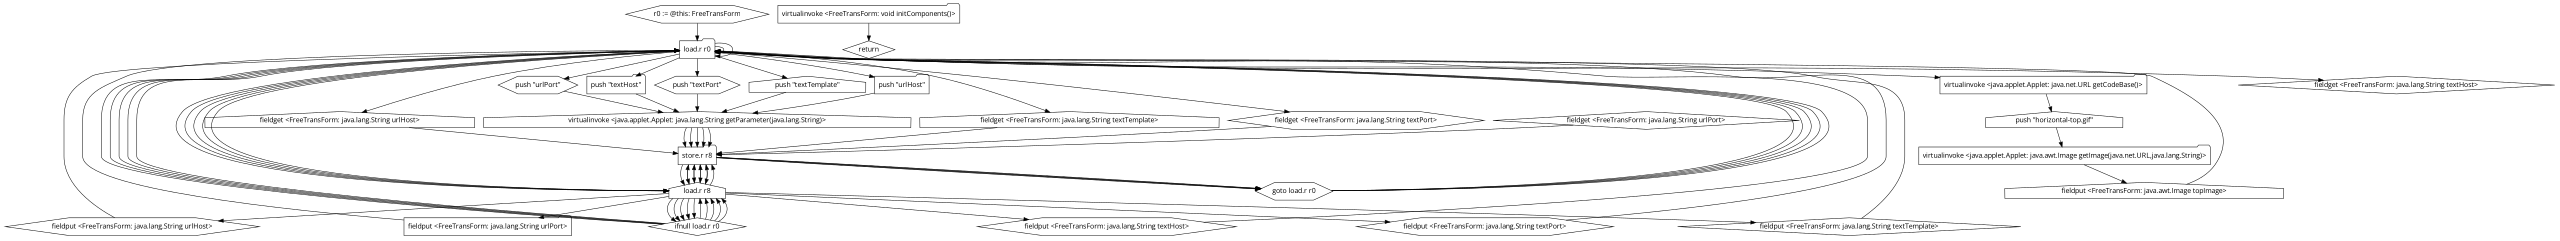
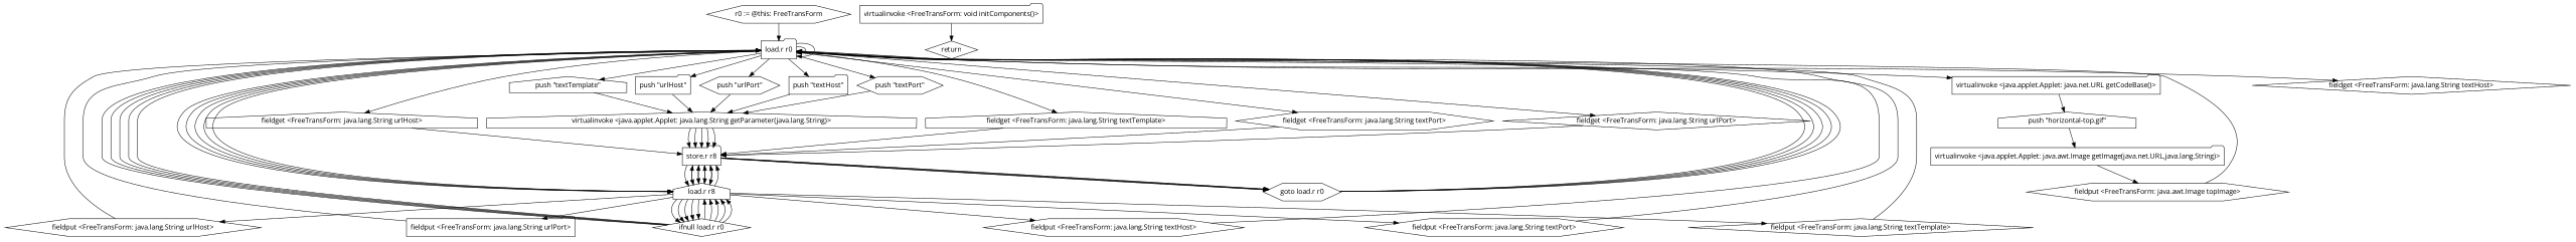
  digraph {
    fontname="Open Sans"
    node [fontname="Open Sans" shape=folder]
    edge [fontname="Open Sans"]
    "load.r r0"
    "r0 := @this: FreeTransForm" [shape=hexagon]
    "push \"urlHost\""
    "load.r r8" [shape=house]
    "push \"urlPort\"" [shape=hexagon]
    "push \"textHost\""
    "push \"textPort\"" [shape=hexagon]
    "push \"textTemplate\"" [shape=house]
    "virtualinvoke <java.applet.Applet: java.net.URL getCodeBase()>"
    "fieldget <FreeTransForm: java.lang.String textTemplate>" [shape=house]
    "fieldget <FreeTransForm: java.lang.String textPort>" [shape=hexagon]
    "fieldget <FreeTransForm: java.lang.String textHost>" [shape=diamond]
    "fieldget <FreeTransForm: java.lang.String urlPort>" [shape=diamond]
    "fieldget <FreeTransForm: java.lang.String urlHost>" [shape=house]
    "virtualinvoke <java.applet.Applet: java.lang.String getParameter(java.lang.String)>" [shape=house]
    "store.r r8"
    "ifnull load.r r0" [shape=diamond]
    "fieldput <FreeTransForm: java.lang.String urlHost>" [shape=hexagon]
    "fieldput <FreeTransForm: java.lang.String urlPort>"
    "fieldput <FreeTransForm: java.lang.String textHost>" [shape=hexagon]
    "fieldput <FreeTransForm: java.lang.String textPort>" [shape=hexagon]
    "fieldput <FreeTransForm: java.lang.String textTemplate>" [shape=diamond]
    "push \"horizontal-top.gif\"" [shape=house]
    "virtualinvoke <FreeTransForm: void initComponents()>"
    return [shape=diamond]
    "goto load.r r0" [shape=hexagon]
    "virtualinvoke <java.applet.Applet: java.awt.Image getImage(java.net.URL,java.lang.String)>"
-   "fieldput <FreeTransForm: java.awt.Image topImage>" [shape=house]
+   "fieldput <FreeTransForm: java.awt.Image topImage>" [shape=hexagon]
    "load.r r0" -> "load.r r0"
    "load.r r0" -> "load.r r0"
    "load.r r0" -> "push \"urlHost\""
    "load.r r0" -> "load.r r8"
    "load.r r0" -> "load.r r8"
    "load.r r0" -> "load.r r8"
    "load.r r0" -> "load.r r8"
    "load.r r0" -> "load.r r8"
    "load.r r0" -> "push \"urlPort\""
    "load.r r0" -> "push \"textHost\""
    "load.r r0" -> "push \"textPort\""
    "load.r r0" -> "push \"textTemplate\""
    "load.r r0" -> "virtualinvoke <java.applet.Applet: java.net.URL getCodeBase()>"
    "load.r r0" -> "fieldget <FreeTransForm: java.lang.String textTemplate>"
    "load.r r0" -> "fieldget <FreeTransForm: java.lang.String textPort>"
    "load.r r0" -> "fieldget <FreeTransForm: java.lang.String textHost>"
+   "load.r r0" -> "fieldget <FreeTransForm: java.lang.String urlPort>"
    "load.r r0" -> "fieldget <FreeTransForm: java.lang.String urlHost>"
    "r0 := @this: FreeTransForm" -> "load.r r0"
    "push \"urlHost\"" -> "virtualinvoke <java.applet.Applet: java.lang.String getParameter(java.lang.String)>"
    "load.r r8" -> "store.r r8"
    "load.r r8" -> "store.r r8"
    "load.r r8" -> "store.r r8"
    "load.r r8" -> "store.r r8"
    "load.r r8" -> "store.r r8"
    "load.r r8" -> "ifnull load.r r0"
    "load.r r8" -> "ifnull load.r r0"
    "load.r r8" -> "ifnull load.r r0"
    "load.r r8" -> "ifnull load.r r0"
    "load.r r8" -> "ifnull load.r r0"
    "load.r r8" -> "fieldput <FreeTransForm: java.lang.String urlHost>"
    "load.r r8" -> "fieldput <FreeTransForm: java.lang.String urlPort>"
    "load.r r8" -> "fieldput <FreeTransForm: java.lang.String textHost>"
    "load.r r8" -> "fieldput <FreeTransForm: java.lang.String textPort>"
    "load.r r8" -> "fieldput <FreeTransForm: java.lang.String textTemplate>"
    "push \"urlPort\"" -> "virtualinvoke <java.applet.Applet: java.lang.String getParameter(java.lang.String)>"
    "push \"textHost\"" -> "virtualinvoke <java.applet.Applet: java.lang.String getParameter(java.lang.String)>"
    "push \"textPort\"" -> "virtualinvoke <java.applet.Applet: java.lang.String getParameter(java.lang.String)>"
    "push \"textTemplate\"" -> "virtualinvoke <java.applet.Applet: java.lang.String getParameter(java.lang.String)>"
    "virtualinvoke <java.applet.Applet: java.net.URL getCodeBase()>" -> "push \"horizontal-top.gif\""
    "fieldget <FreeTransForm: java.lang.String textTemplate>" -> "store.r r8"
    "fieldget <FreeTransForm: java.lang.String textPort>" -> "store.r r8"
    "fieldget <FreeTransForm: java.lang.String urlPort>" -> "store.r r8"
    "fieldget <FreeTransForm: java.lang.String urlHost>" -> "store.r r8"
    "virtualinvoke <java.applet.Applet: java.lang.String getParameter(java.lang.String)>" -> "store.r r8"
    "virtualinvoke <java.applet.Applet: java.lang.String getParameter(java.lang.String)>" -> "store.r r8"
    "virtualinvoke <java.applet.Applet: java.lang.String getParameter(java.lang.String)>" -> "store.r r8"
    "virtualinvoke <java.applet.Applet: java.lang.String getParameter(java.lang.String)>" -> "store.r r8"
    "virtualinvoke <java.applet.Applet: java.lang.String getParameter(java.lang.String)>" -> "store.r r8"
    "store.r r8" -> "load.r r8"
    "store.r r8" -> "load.r r8"
    "store.r r8" -> "load.r r8"
    "store.r r8" -> "load.r r8"
    "store.r r8" -> "load.r r8"
    "store.r r8" -> "goto load.r r0"
    "store.r r8" -> "goto load.r r0"
    "store.r r8" -> "goto load.r r0"
    "store.r r8" -> "goto load.r r0"
    "store.r r8" -> "goto load.r r0"
    "ifnull load.r r0" -> "load.r r0"
    "ifnull load.r r0" -> "load.r r0"
    "ifnull load.r r0" -> "load.r r0"
    "ifnull load.r r0" -> "load.r r0"
    "ifnull load.r r0" -> "load.r r0"
    "ifnull load.r r0" -> "load.r r8"
    "ifnull load.r r0" -> "load.r r8"
    "ifnull load.r r0" -> "load.r r8"
    "ifnull load.r r0" -> "load.r r8"
    "ifnull load.r r0" -> "load.r r8"
    "fieldput <FreeTransForm: java.lang.String urlHost>" -> "load.r r0"
    "fieldput <FreeTransForm: java.lang.String urlPort>" -> "load.r r0"
    "fieldput <FreeTransForm: java.lang.String textHost>" -> "load.r r0"
    "fieldput <FreeTransForm: java.lang.String textPort>" -> "load.r r0"
    "fieldput <FreeTransForm: java.lang.String textTemplate>" -> "load.r r0"
    "push \"horizontal-top.gif\"" -> "virtualinvoke <java.applet.Applet: java.awt.Image getImage(java.net.URL,java.lang.String)>"
    "virtualinvoke <FreeTransForm: void initComponents()>" -> return
    "goto load.r r0" -> "load.r r0"
    "goto load.r r0" -> "load.r r0"
    "goto load.r r0" -> "load.r r0"
    "goto load.r r0" -> "load.r r0"
    "goto load.r r0" -> "load.r r0"
    "virtualinvoke <java.applet.Applet: java.awt.Image getImage(java.net.URL,java.lang.String)>" -> "fieldput <FreeTransForm: java.awt.Image topImage>"
    "fieldput <FreeTransForm: java.awt.Image topImage>" -> "load.r r0"
  }
